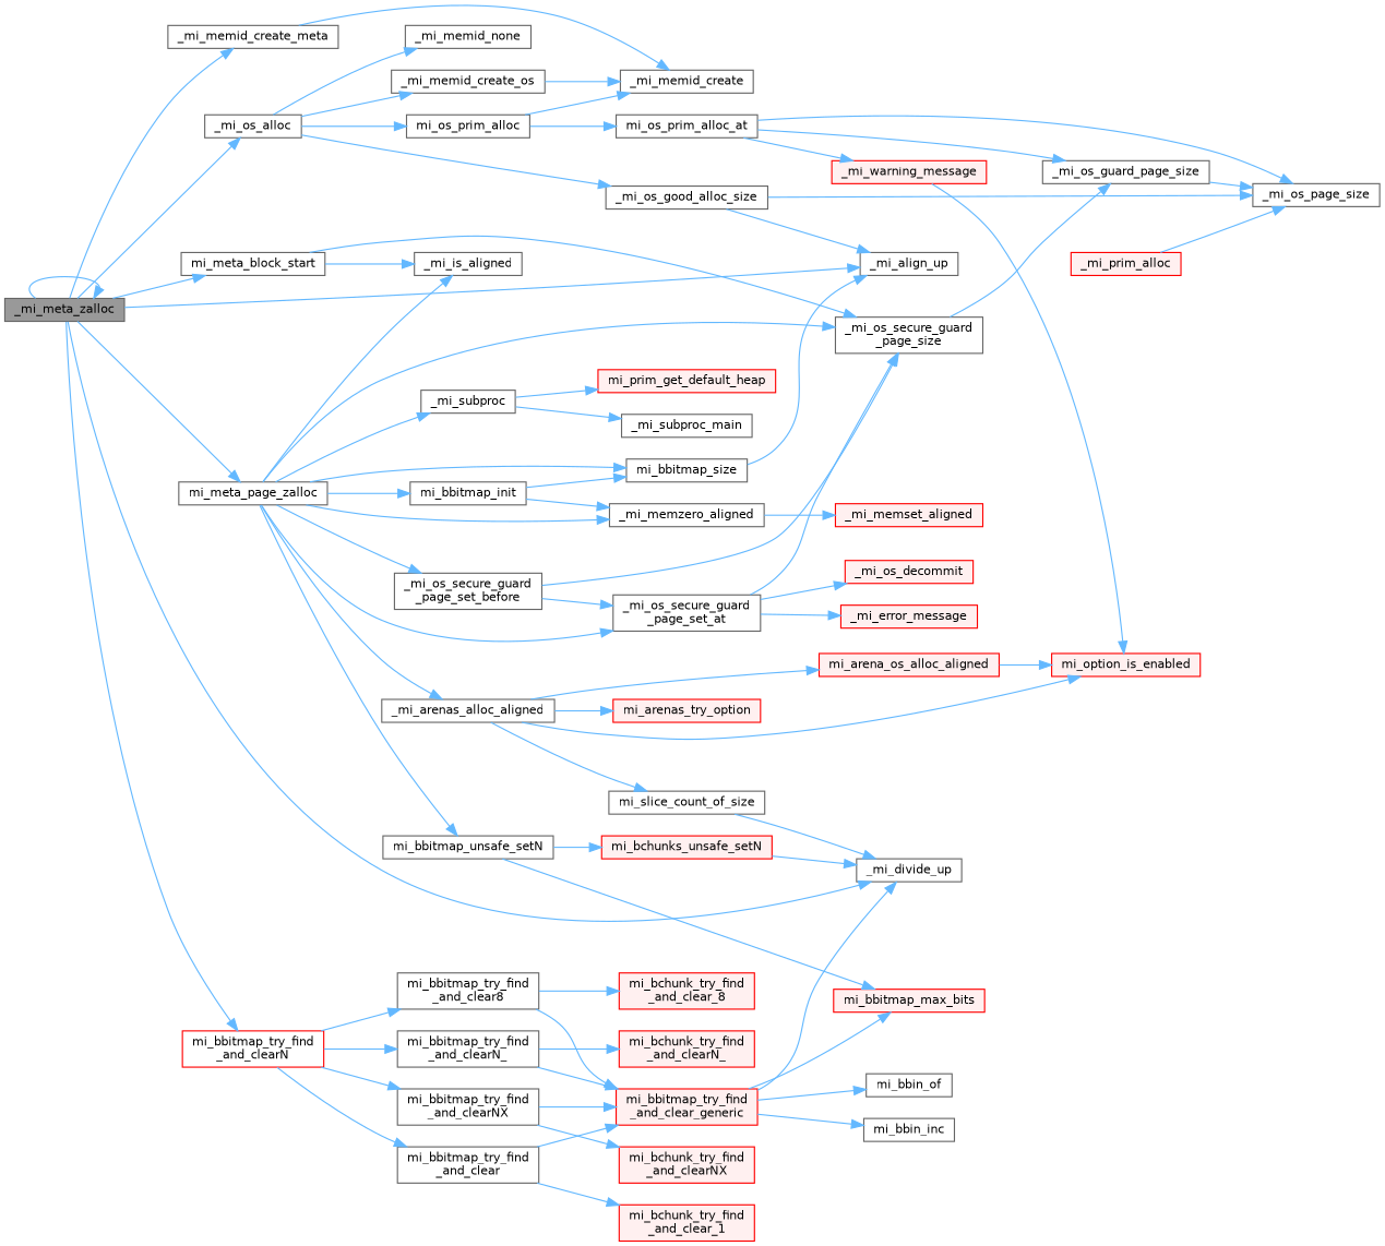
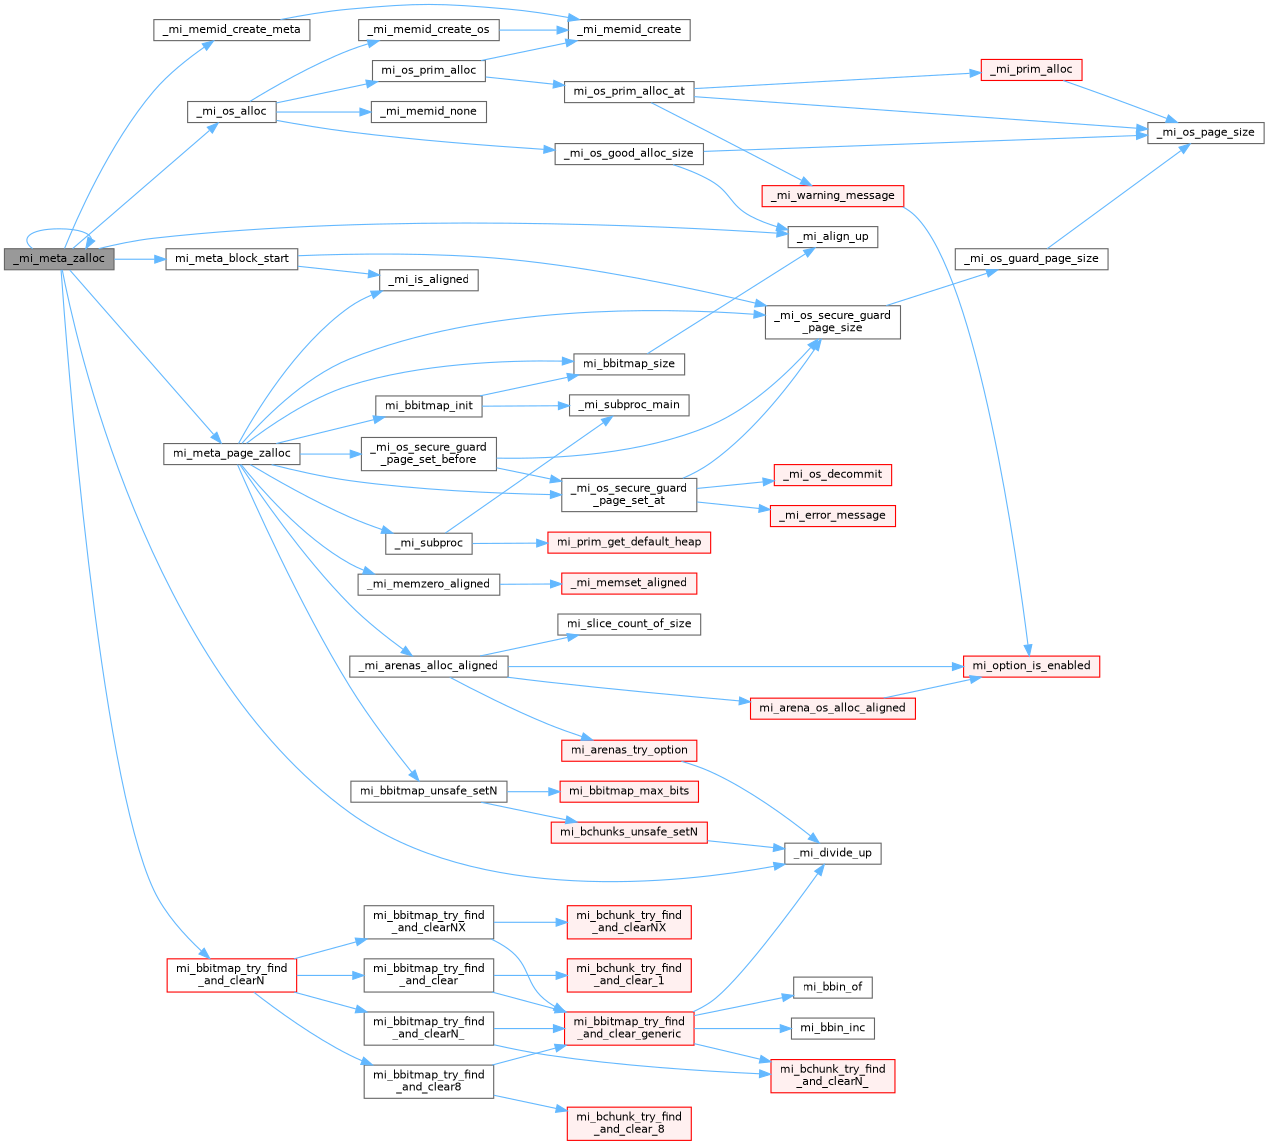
  digraph {
    rankdir=LR
    node [color=grey40 fillcolor=white fontname=Helvetica fontsize=10 shape=box style=filled]
    edge [color=steelblue1 fontname=Helvetica fontsize=10 labelfontname=Helvetica labelfontsize=10 style=solid]
    n1 [color=gray40 fillcolor=grey60 fontcolor=black height=0.2 label=_mi_meta_zalloc width=0.4]
    n2 [height=0.2 label=_mi_align_up width=0.4]
    n3 [height=0.2 label=_mi_divide_up width=0.4]
    n4 [height=0.2 label=_mi_memid_create_meta width=0.4]
    n5 [height=0.2 label=_mi_os_alloc width=0.4]
    n6 [color=red height=0.2 label="mi_bbitmap_try_find\l_and_clearN" width=0.4]
    n7 [height=0.2 label=mi_meta_block_start width=0.4]
    n8 [height=0.2 label=mi_meta_page_zalloc width=0.4]
    n9 [height=0.2 label=_mi_memid_create width=0.4]
    n10 [height=0.2 label=_mi_memid_create_os width=0.4]
    n11 [height=0.2 label=_mi_memid_none width=0.4]
    n12 [height=0.2 label=_mi_os_good_alloc_size width=0.4]
    n13 [height=0.2 label=mi_os_prim_alloc width=0.4]
    n14 [height=0.2 label="mi_bbitmap_try_find\l_and_clear" width=0.4]
    n15 [height=0.2 label="mi_bbitmap_try_find\l_and_clear8" width=0.4]
    n16 [height=0.2 label="mi_bbitmap_try_find\l_and_clearN_" width=0.4]
    n17 [height=0.2 label="mi_bbitmap_try_find\l_and_clearNX" width=0.4]
    n18 [height=0.2 label=_mi_is_aligned width=0.4]
    n19 [height=0.2 label="_mi_os_secure_guard\l_page_size" width=0.4]
    n20 [height=0.2 label=_mi_arenas_alloc_aligned width=0.4]
    n21 [height=0.2 label=_mi_memzero_aligned width=0.4]
    n22 [height=0.2 label="_mi_os_secure_guard\l_page_set_at" width=0.4]
    n23 [height=0.2 label="_mi_os_secure_guard\l_page_set_before" width=0.4]
    n24 [height=0.2 label=_mi_subproc width=0.4]
    n25 [height=0.2 label=mi_bbitmap_init width=0.4]
    n26 [height=0.2 label=mi_bbitmap_size width=0.4]
    n27 [height=0.2 label=mi_bbitmap_unsafe_setN width=0.4]
    n28 [height=0.2 label=_mi_os_page_size width=0.4]
    n29 [height=0.2 label=mi_os_prim_alloc_at width=0.4]
    n30 [color=red fillcolor="#FFF0F0" height=0.2 label=_mi_prim_alloc width=0.4]
    n31 [color=red fillcolor="#FFF0F0" height=0.2 label=_mi_warning_message width=0.4]
    n32 [color=red fillcolor="#FFF0F0" height=0.2 label=mi_option_is_enabled width=0.4]
    n33 [color=red fillcolor="#FFF0F0" height=0.2 label="mi_bbitmap_try_find\l_and_clear_generic" width=0.4]
    n34 [color=red fillcolor="#FFF0F0" height=0.2 label="mi_bchunk_try_find\l_and_clear_1" width=0.4]
    n35 [color=red fillcolor="#FFF0F0" height=0.2 label="mi_bchunk_try_find\l_and_clear_8" width=0.4]
    n36 [color=red fillcolor="#FFF0F0" height=0.2 label="mi_bchunk_try_find\l_and_clearN_" width=0.4]
    n37 [color=red fillcolor="#FFF0F0" height=0.2 label="mi_bchunk_try_find\l_and_clearNX" width=0.4]
    n38 [height=0.2 label=mi_bbin_inc width=0.4]
    n39 [height=0.2 label=mi_bbin_of width=0.4]
    n40 [color=red fillcolor="#FFF0F0" height=0.2 label=mi_bbitmap_max_bits width=0.4]
    n41 [height=0.2 label=_mi_os_guard_page_size width=0.4]
    n42 [color=red fillcolor="#FFF0F0" height=0.2 label=mi_arena_os_alloc_aligned width=0.4]
    n43 [color=red fillcolor="#FFF0F0" height=0.2 label=mi_arenas_try_option width=0.4]
    n44 [height=0.2 label=mi_slice_count_of_size width=0.4]
    n45 [color=red fillcolor="#FFF0F0" height=0.2 label=_mi_memset_aligned width=0.4]
    n46 [color=red fillcolor="#FFF0F0" height=0.2 label=_mi_error_message width=0.4]
    n47 [color=red fillcolor="#FFF0F0" height=0.2 label=_mi_os_decommit width=0.4]
    n48 [height=0.2 label=_mi_subproc_main width=0.4]
    n49 [color=red fillcolor="#FFF0F0" height=0.2 label=mi_prim_get_default_heap width=0.4]
    n50 [color=red fillcolor="#FFF0F0" height=0.2 label=mi_bchunks_unsafe_setN width=0.4]
    n1 -> n1
    n1 -> n2
    n1 -> n3
    n1 -> n4
    n1 -> n5
    n1 -> n6
    n1 -> n7
    n1 -> n8
    n4 -> n9
    n5 -> n10
    n5 -> n11
    n5 -> n12
    n5 -> n13
    n6 -> n14
    n6 -> n15
    n6 -> n16
    n6 -> n17
    n7 -> n18
    n7 -> n19
    n8 -> n18
    n8 -> n19
    n8 -> n20
    n8 -> n21
    n8 -> n22
    n8 -> n23
    n8 -> n24
    n8 -> n25
    n8 -> n26
    n8 -> n27
    n10 -> n9
    n12 -> n2
    n12 -> n28
    n13 -> n9
    n13 -> n29
    n14 -> n33
    n14 -> n34
    n15 -> n33
    n15 -> n35
    n16 -> n33
    n16 -> n36
    n17 -> n33
    n17 -> n37
    n19 -> n41
    n20 -> n32
    n20 -> n42
    n20 -> n43
    n20 -> n44
    n21 -> n45
    n22 -> n19
    n22 -> n46
    n22 -> n47
    n23 -> n19
    n23 -> n22
    n24 -> n48
    n24 -> n49
-   n25 -> n21
+   n25 -> n48
    n25 -> n26
    n26 -> n2
    n27 -> n40
    n27 -> n50
    n29 -> n28
-   n29 -> n41
+   n29 -> n30
    n29 -> n31
    n30 -> n28
    n31 -> n32
    n33 -> n3
    n33 -> n38
    n33 -> n39
-   n33 -> n40
+   n33 -> n36
    n41 -> n28
    n42 -> n32
-   n44 -> n3
+   n43 -> n3
    n50 -> n3
  }
